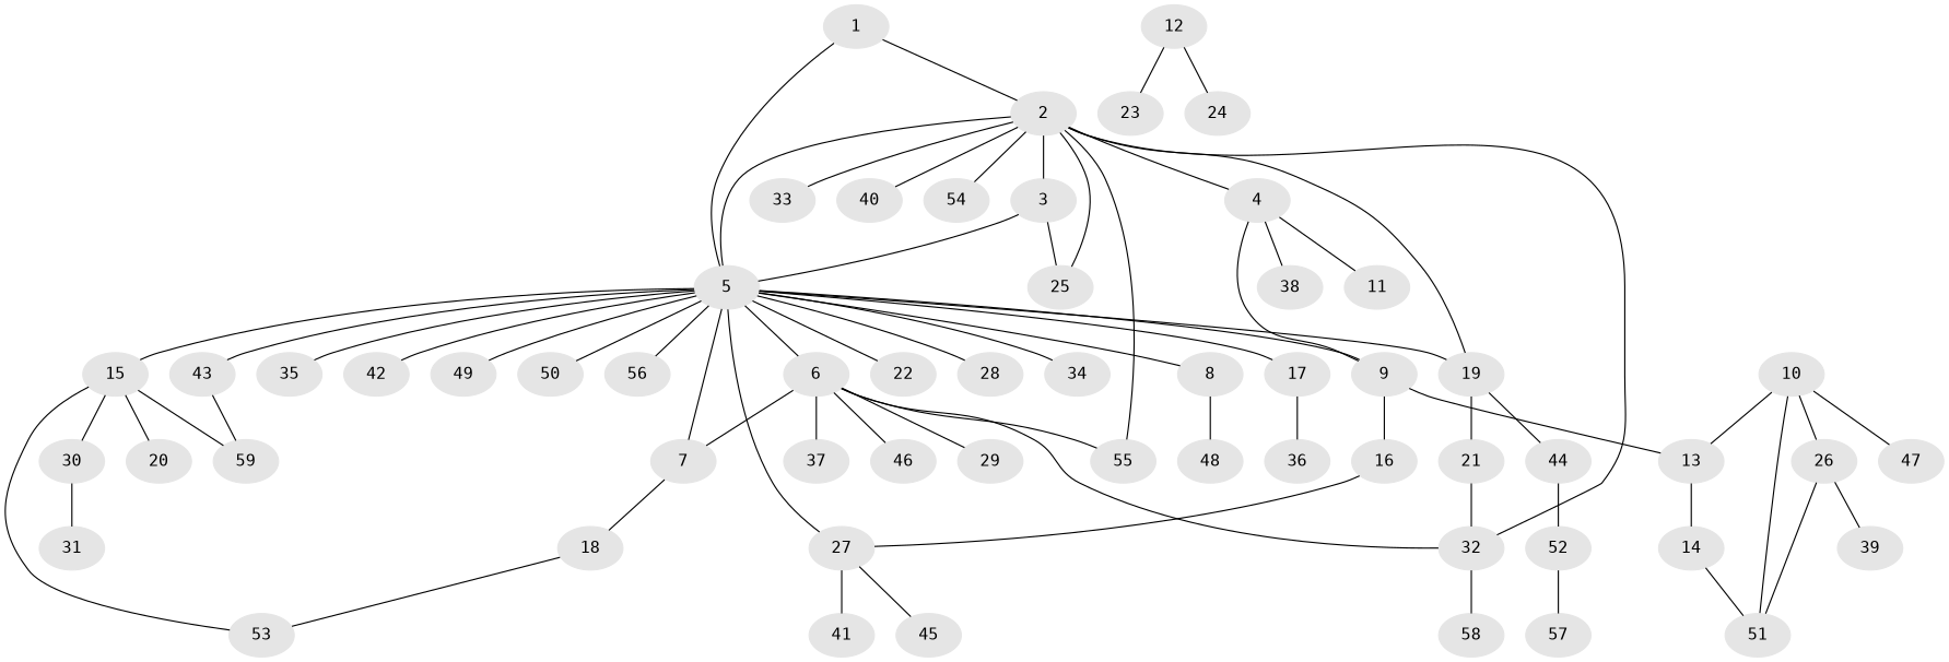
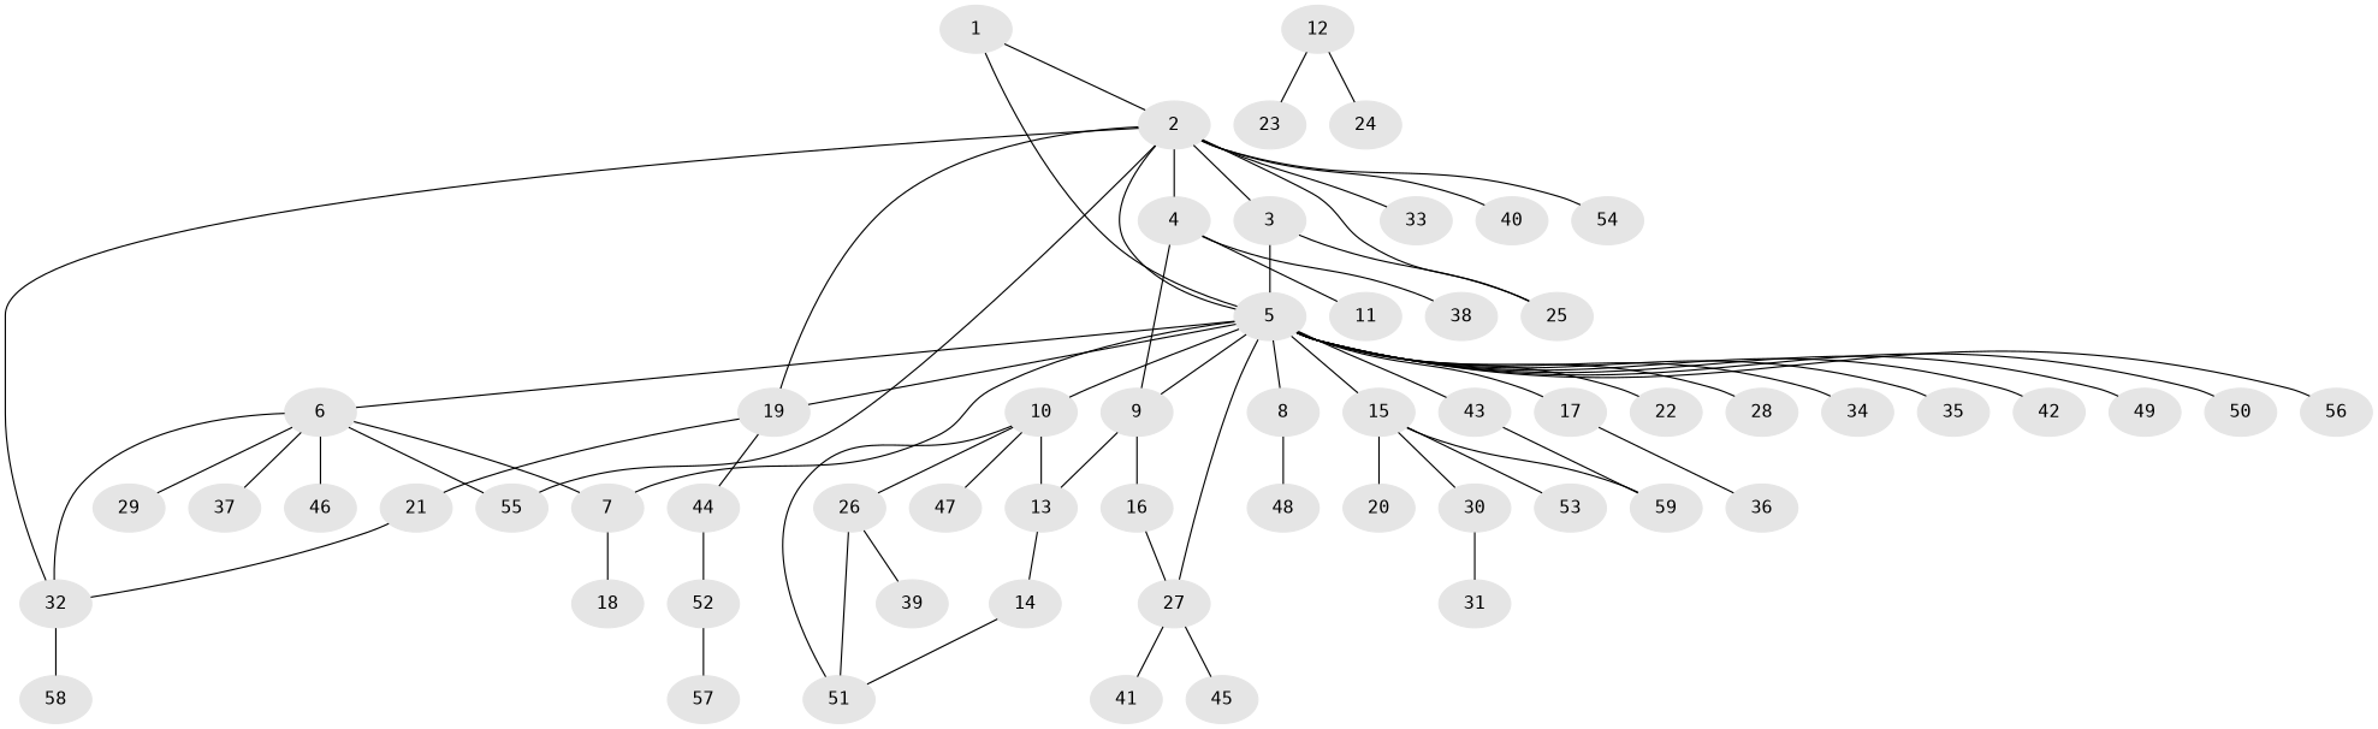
  graph {
    fontname="DejaVu Sans Mono"
    node [color=gray90 fontname="DejaVu Sans Mono" style=filled]
    edge [fontname="DejaVu Sans Mono"]
    1
    2
    5
    3
    4
    19
    25
    32
    33
    40
    54
    55
    9
    6
    7
    8
    10
    15
    17
    22
    27
    28
    34
    35
    42
    43
    49
    50
    56
    11
    38
    21
    44
    58
    13
    16
    29
    37
    46
    18
    48
    26
    47
    51
    20
    30
    53
    59
    36
    41
    45
    14
    12
    23
    24
    39
    31
    52
    57
    1 -- 2
    1 -- 5
    2 -- 5
    2 -- 3
    2 -- 4
    2 -- 19
    2 -- 25
    2 -- 32
    2 -- 33
    2 -- 40
    2 -- 54
    2 -- 55
    5 -- 19
    5 -- 9
    5 -- 6
    5 -- 7
    5 -- 8
+   5 -- 10
    5 -- 15
    5 -- 17
    5 -- 22
    5 -- 27
    5 -- 28
    5 -- 34
    5 -- 35
    5 -- 42
    5 -- 43
    5 -- 49
    5 -- 50
    5 -- 56
    3 -- 5
    3 -- 25
    4 -- 9
    4 -- 11
    4 -- 38
    19 -- 21
    19 -- 44
    32 -- 58
    9 -- 13
    9 -- 16
    6 -- 32
    6 -- 55
    6 -- 7
    6 -- 29
    6 -- 37
    6 -- 46
    7 -- 18
    8 -- 48
    10 -- 13
    10 -- 26
    10 -- 47
    10 -- 51
    15 -- 20
    15 -- 30
    15 -- 53
    15 -- 59
    17 -- 36
    27 -- 41
    27 -- 45
    43 -- 59
    21 -- 32
    44 -- 52
    13 -- 14
    16 -- 27
-   18 -- 53
    26 -- 51
    26 -- 39
    30 -- 31
    14 -- 51
    12 -- 23
    12 -- 24
    52 -- 57
  }
